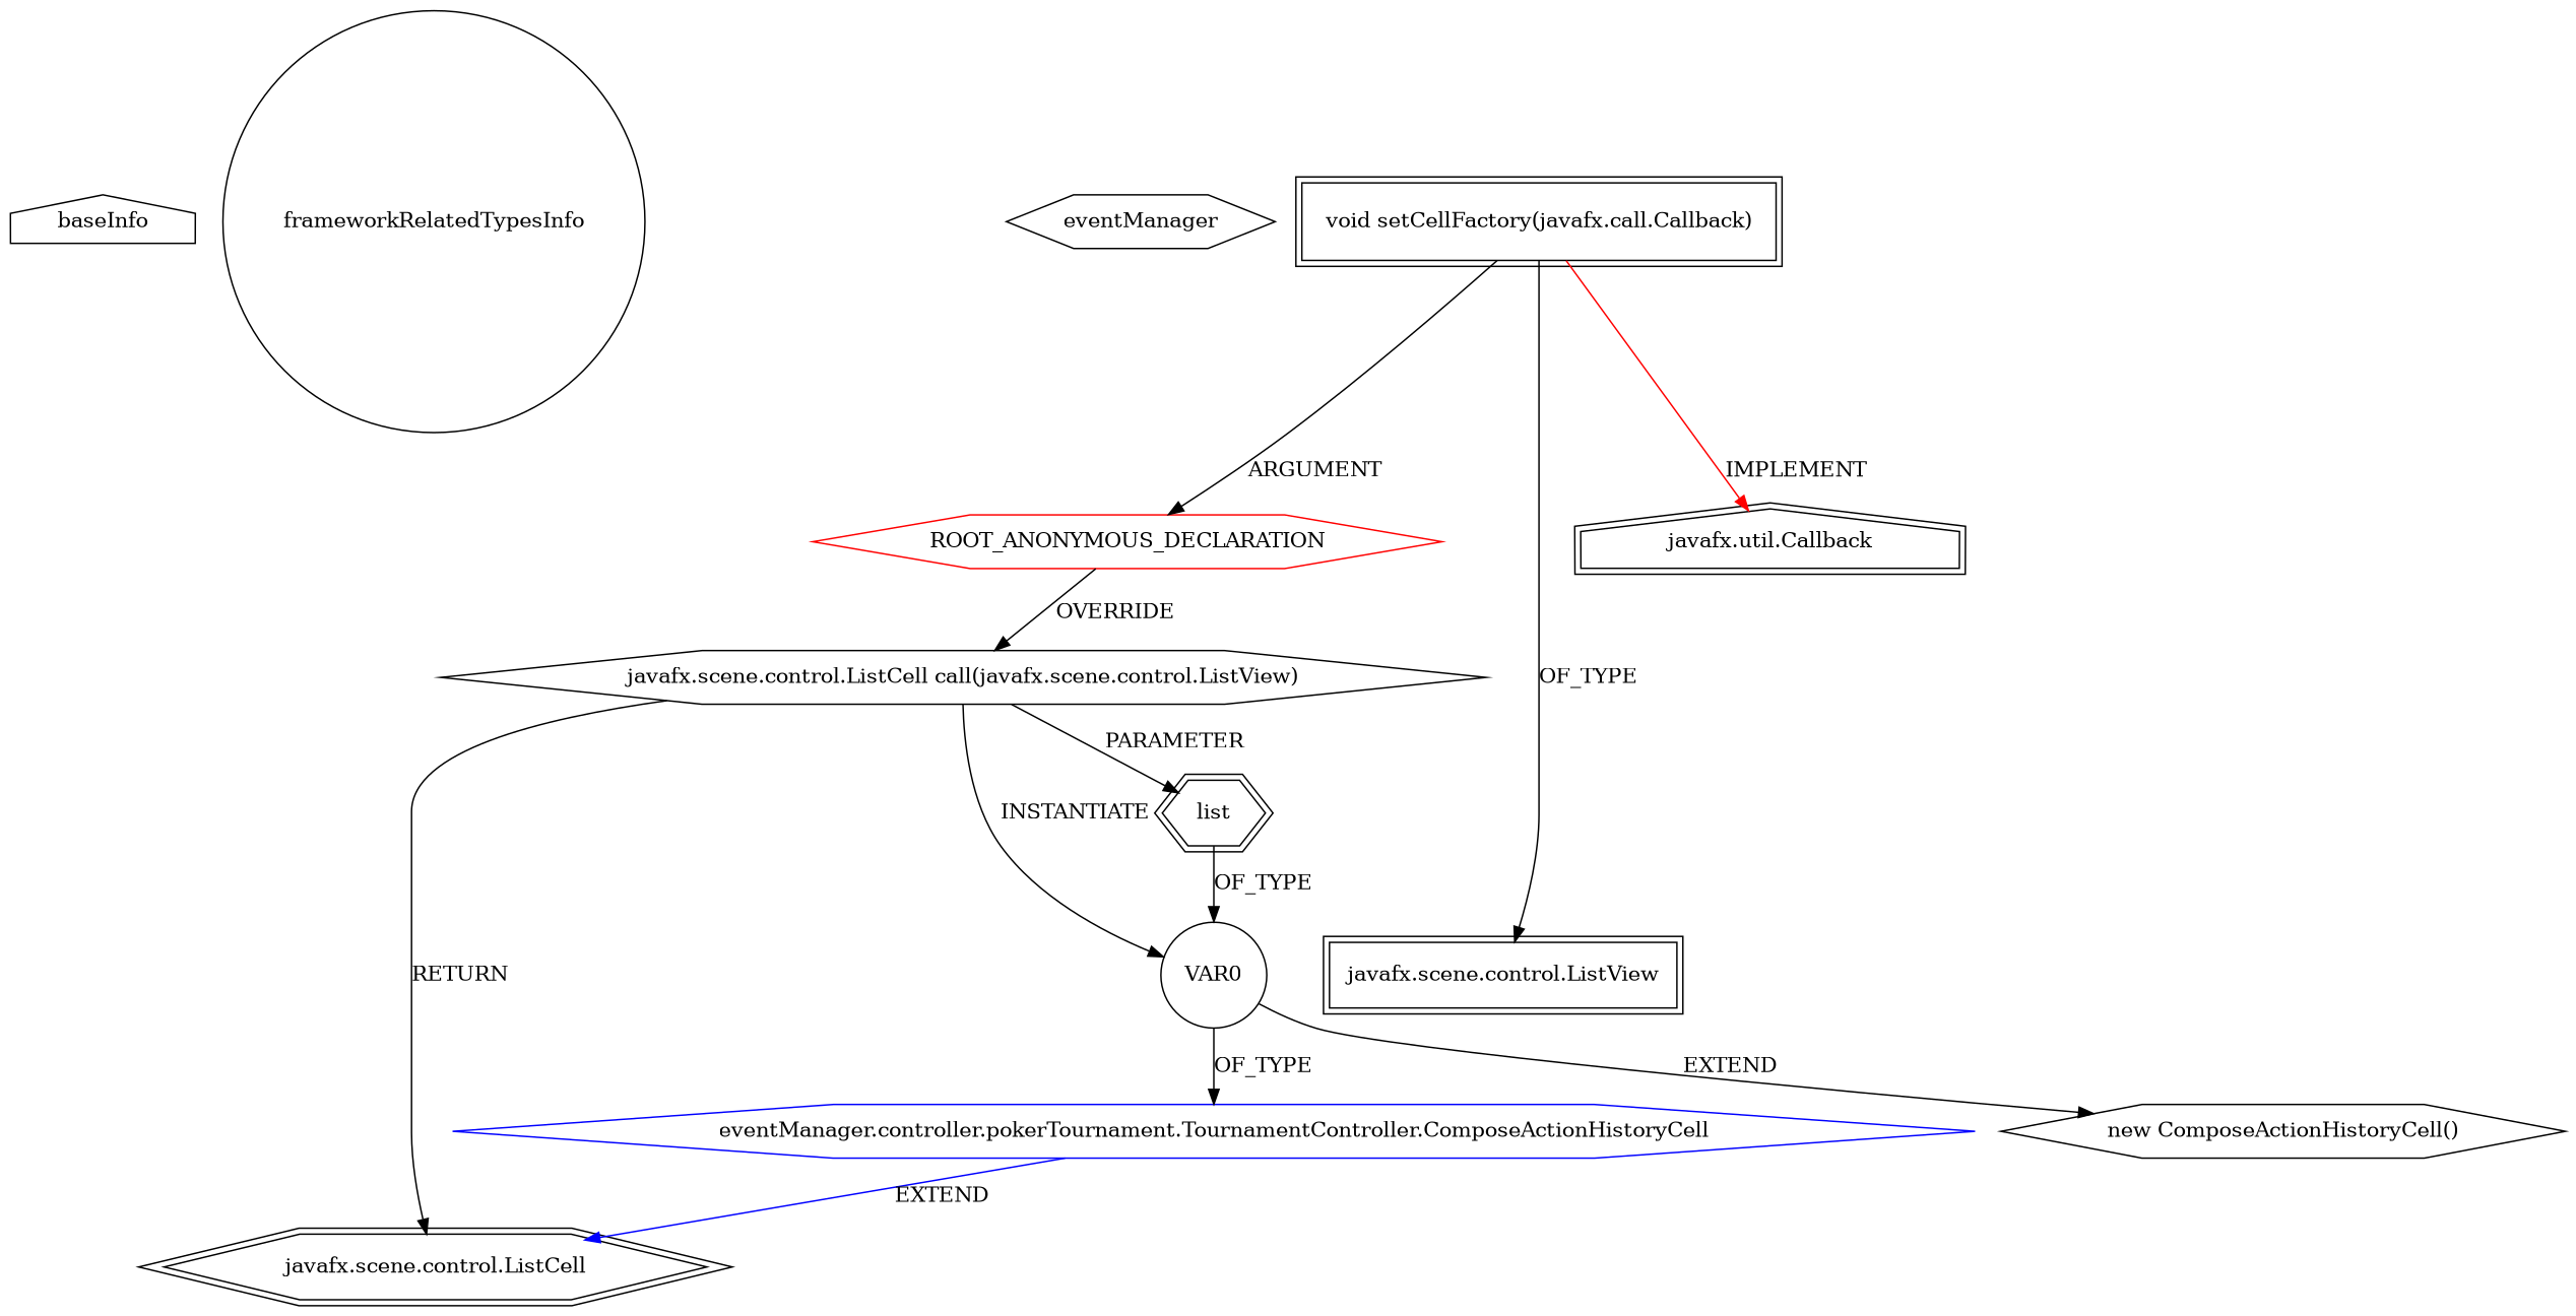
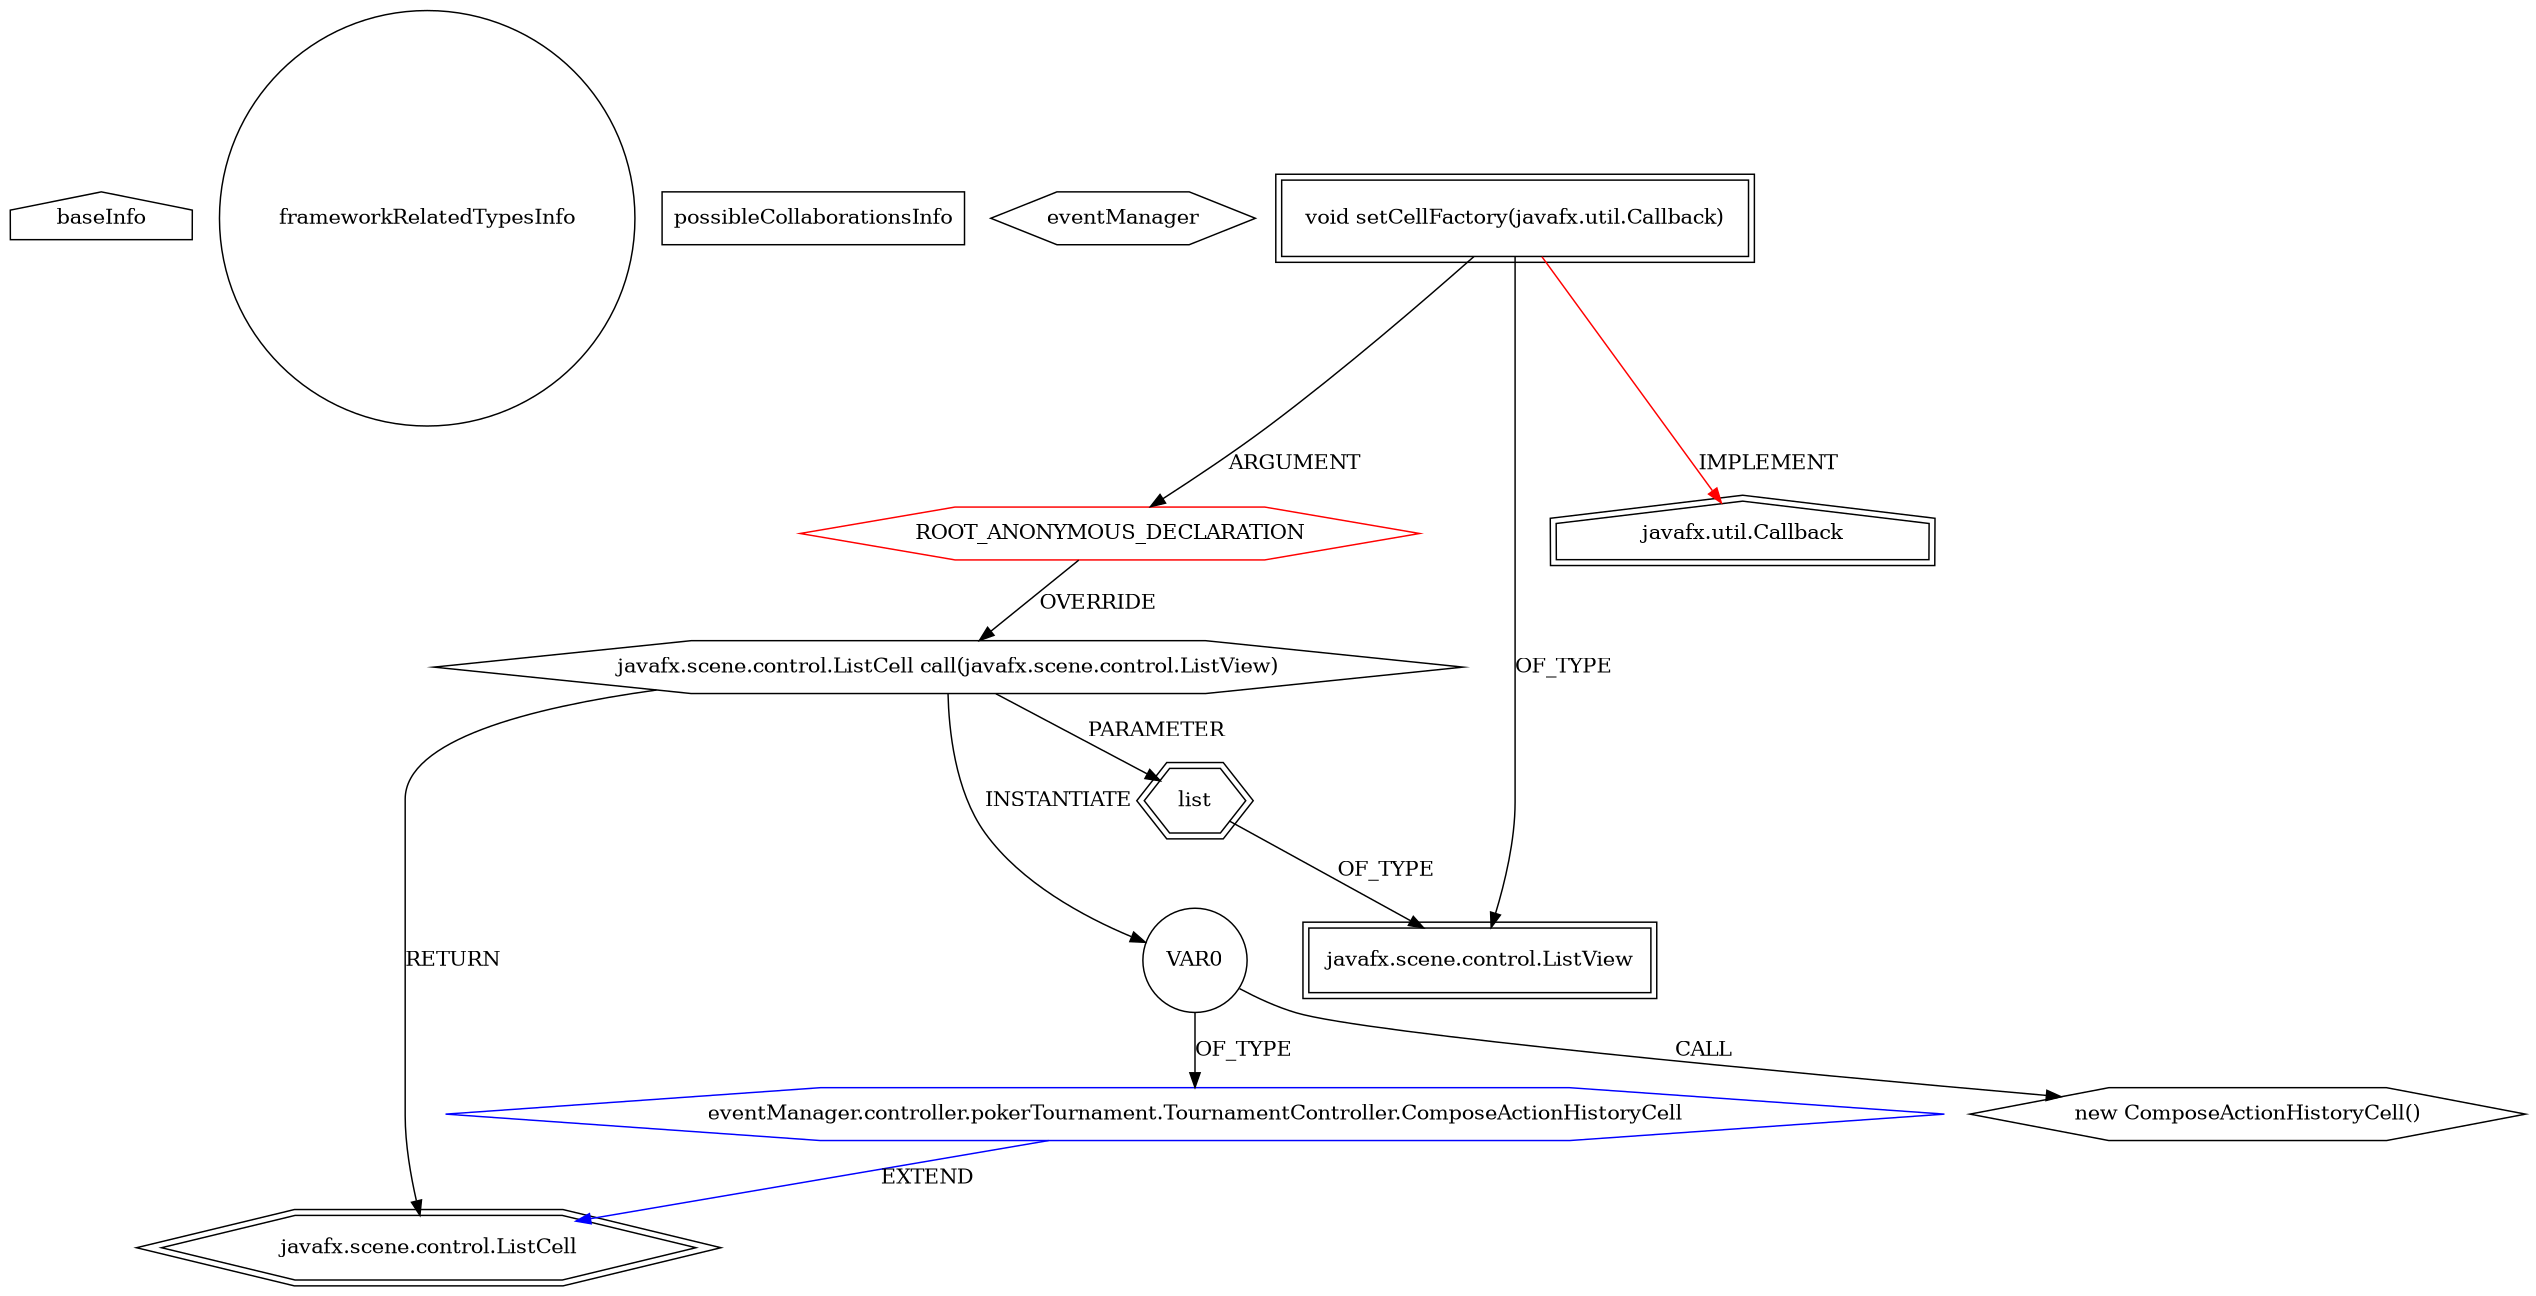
  digraph {
    node [shape=hexagon isFrameworkType=false]
    baseInfo [category=extension_graph graphId=3015 isAnonymous=true possibleRelation=true shape=house isFrameworkType=""]
    frameworkRelatedTypesInfo [0="javafx.util.Callback" shape=circle isFrameworkType=""]
+   possibleCollaborationsInfo [0="3015~OVERRIDING_METHOD_DECLARATION-INSTANTIATION-~javafx.util.Callback ~javafx.scene.control.ListCell ~true~false" shape=box isFrameworkType=""]
    n4 [contextSignature="void initialize(java.net.URL,java.util.ResourceBundle)" filePath="/hock323-eventManager/EventManager-master/src/eventManager/controller/pokerTournament/TournamentController.java" graphId=3015 label=eventManager projectName="hock323-eventManager" isFrameworkType=""]
    n5 [color=red label=ROOT_ANONYMOUS_DECLARATION vertexType=ROOT_ANONYMOUS_DECLARATION]
    n6 [label="javafx.scene.control.ListCell call(javafx.scene.control.ListView)" vertexType=OVERRIDING_METHOD_DECLARATION]
    n7 [isFrameworkType=true label="javafx.util.Callback" peripheries=2 shape=house vertexType=FRAMEWORK_INTERFACE_TYPE]
    n8 [isFrameworkType=true label="javafx.scene.control.ListCell" peripheries=2 vertexType=FRAMEWORK_CLASS_TYPE]
    n9 [isFrameworkType=true label=list peripheries=2 vertexType=PARAMETER_DECLARATION]
    n10 [label=VAR0 shape=circle vertexType=VARIABLE_EXPRESION]
-   n11 [isFrameworkType=true label="void setCellFactory(javafx.call.Callback)" peripheries=2 shape=box vertexType=OUTSIDE_CALL]
+   n11 [isFrameworkType=true label="void setCellFactory(javafx.util.Callback)" peripheries=2 shape=box vertexType=OUTSIDE_CALL]
    n12 [isFrameworkType=true label="javafx.scene.control.ListView" peripheries=2 shape=box vertexType=FRAMEWORK_CLASS_TYPE]
    n13 [color=blue label="eventManager.controller.pokerTournament.TournamentController.ComposeActionHistoryCell" vertexType=REFERENCE_CLIENT_CLASS_DECLARATION]
    n14 [label="new ComposeActionHistoryCell()" vertexType=CONSTRUCTOR_CALL]
    n5 -> n6 [label=OVERRIDE]
    n6 -> n8 [label=RETURN]
    n6 -> n9 [label=PARAMETER]
    n6 -> n10 [label=INSTANTIATE]
-   n9 -> n10 [label=OF_TYPE]
+   n9 -> n12 [label=OF_TYPE]
    n10 -> n13 [label=OF_TYPE]
-   n10 -> n14 [label=EXTEND]
+   n10 -> n14 [label=CALL]
    n11 -> n5 [label=ARGUMENT]
    n11 -> n7 [color=red label=IMPLEMENT]
    n11 -> n12 [label=OF_TYPE]
    n13 -> n8 [color=blue label=EXTEND]
  }
